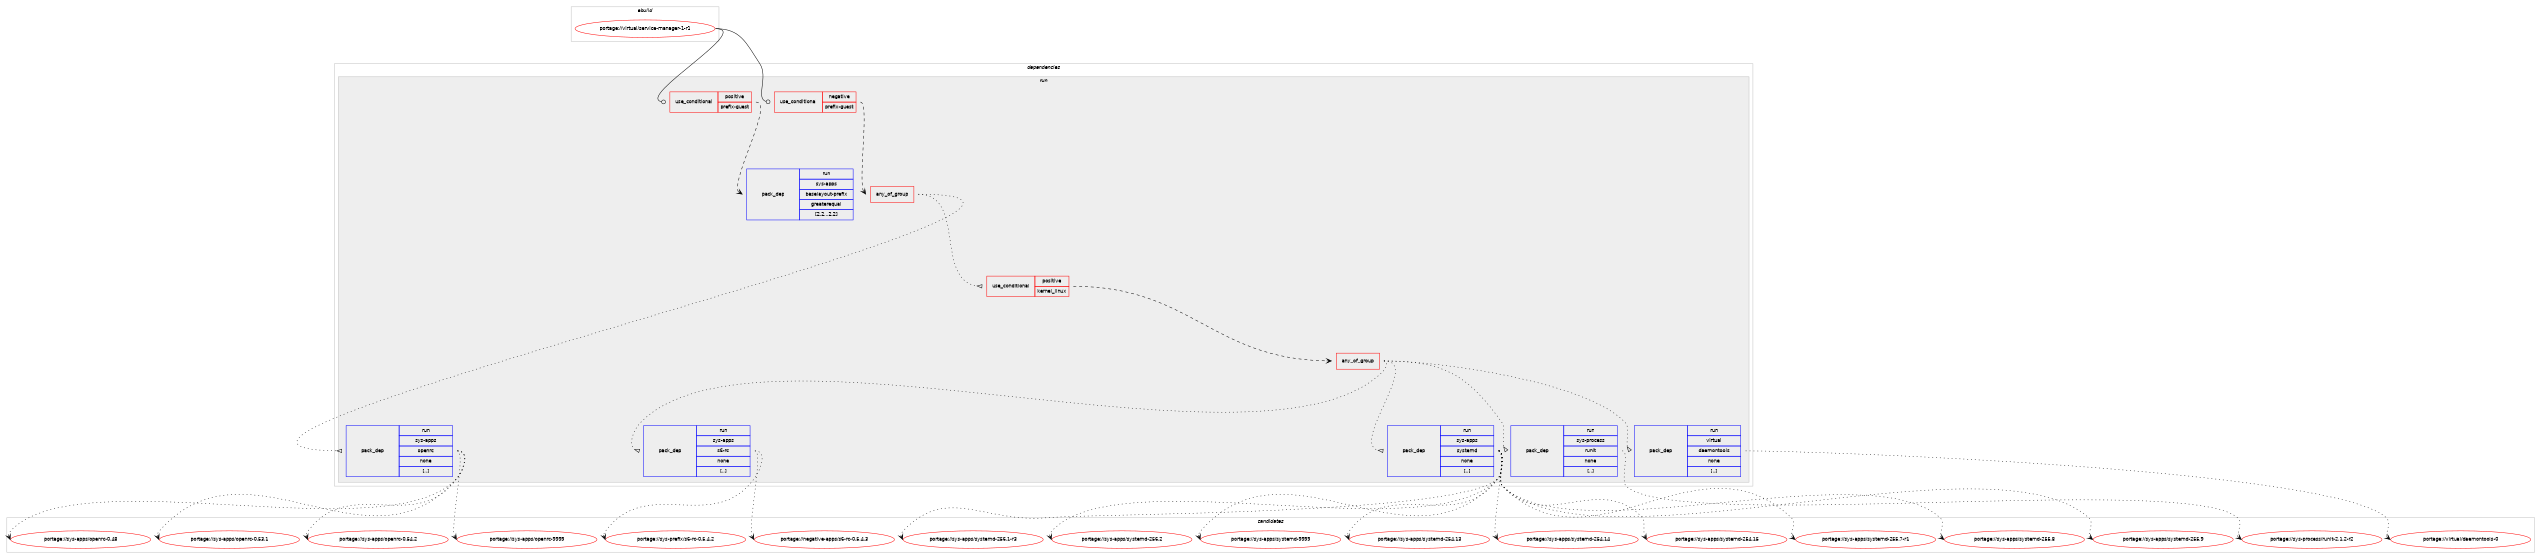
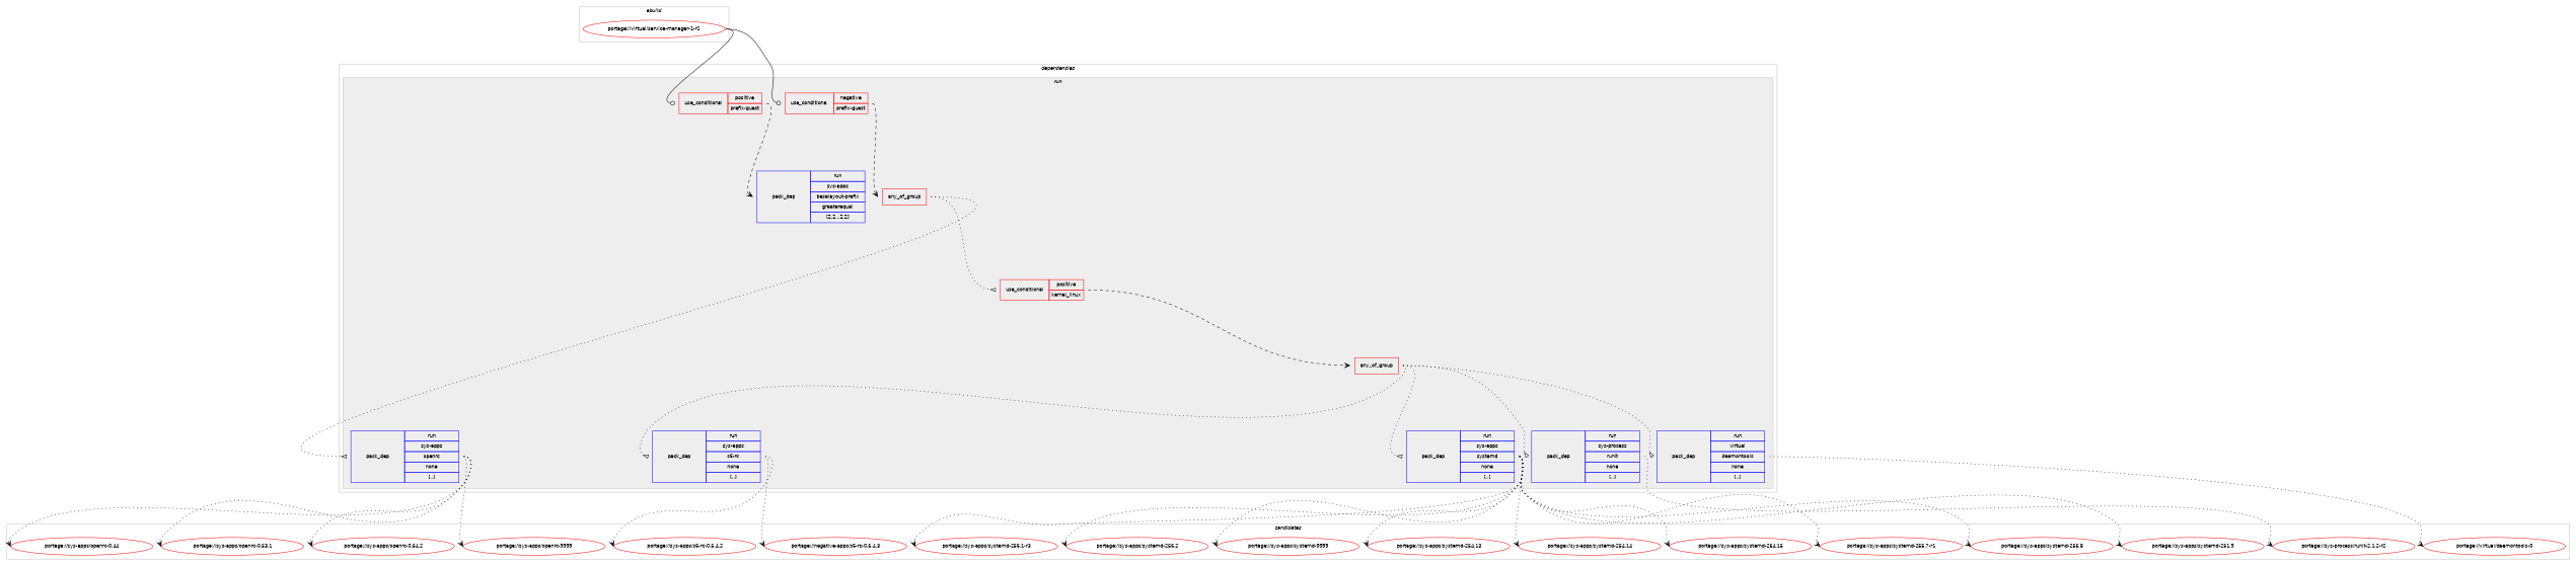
  digraph {
    compound=true
    concentrate=true
    fontname=Helvetica
    fontsize=10
    newrank=true
    rankdir=TB
    ranksep=1.5
    node [color=red fontname=Helvetica fontsize=10]
    edge [arrowhead=vee headport=w style=dotted tailport=e weight=100]
    n1 [label="portage://virtual/service-manager-1-r1" width=4]
    n2 [color=blue label=<<TABLE BORDER="0" CELLBORDER="1" CELLSPACING="0" CELLPADDING="4" WIDTH="220"><TR><TD ROWSPAN="6" CELLPADDING="30">pack_dep</TD></TR><TR><TD WIDTH="110">run</TD></TR><TR><TD>sys-apps</TD></TR><TR><TD>openrc</TD></TR><TR><TD>none</TD></TR><TR><TD>[,,]</TD></TR></TABLE>> shape=none]
    n3 [color=blue label=<<TABLE BORDER="0" CELLBORDER="1" CELLSPACING="0" CELLPADDING="4" WIDTH="220"><TR><TD ROWSPAN="6" CELLPADDING="30">pack_dep</TD></TR><TR><TD WIDTH="110">run</TD></TR><TR><TD>sys-apps</TD></TR><TR><TD>s6-rc</TD></TR><TR><TD>none</TD></TR><TR><TD>[,,]</TD></TR></TABLE>> shape=none]
    n4 [color=blue label=<<TABLE BORDER="0" CELLBORDER="1" CELLSPACING="0" CELLPADDING="4" WIDTH="220"><TR><TD ROWSPAN="6" CELLPADDING="30">pack_dep</TD></TR><TR><TD WIDTH="110">run</TD></TR><TR><TD>sys-apps</TD></TR><TR><TD>systemd</TD></TR><TR><TD>none</TD></TR><TR><TD>[,,]</TD></TR></TABLE>> shape=none]
    n5 [color=blue label=<<TABLE BORDER="0" CELLBORDER="1" CELLSPACING="0" CELLPADDING="4" WIDTH="220"><TR><TD ROWSPAN="6" CELLPADDING="30">pack_dep</TD></TR><TR><TD WIDTH="110">run</TD></TR><TR><TD>sys-process</TD></TR><TR><TD>runit</TD></TR><TR><TD>none</TD></TR><TR><TD>[,,]</TD></TR></TABLE>> shape=none]
    n6 [color=blue label=<<TABLE BORDER="0" CELLBORDER="1" CELLSPACING="0" CELLPADDING="4" WIDTH="220"><TR><TD ROWSPAN="6" CELLPADDING="30">pack_dep</TD></TR><TR><TD WIDTH="110">run</TD></TR><TR><TD>virtual</TD></TR><TR><TD>daemontools</TD></TR><TR><TD>none</TD></TR><TR><TD>[,,]</TD></TR></TABLE>> shape=none]
    n7 [label=<<TABLE BORDER="0" CELLBORDER="1" CELLSPACING="0" CELLPADDING="4"><TR><TD CELLPADDING="10">any_of_group</TD></TR></TABLE>> shape=none]
    n8 [label=<<TABLE BORDER="0" CELLBORDER="1" CELLSPACING="0" CELLPADDING="4"><TR><TD ROWSPAN="3" CELLPADDING="10">use_conditional</TD></TR><TR><TD>positive</TD></TR><TR><TD>kernel_linux</TD></TR></TABLE>> shape=none]
    n9 [label=<<TABLE BORDER="0" CELLBORDER="1" CELLSPACING="0" CELLPADDING="4"><TR><TD CELLPADDING="10">any_of_group</TD></TR></TABLE>> shape=none]
    n10 [label=<<TABLE BORDER="0" CELLBORDER="1" CELLSPACING="0" CELLPADDING="4"><TR><TD ROWSPAN="3" CELLPADDING="10">use_conditional</TD></TR><TR><TD>negative</TD></TR><TR><TD>prefix-guest</TD></TR></TABLE>> shape=none]
    n11 [color=blue label=<<TABLE BORDER="0" CELLBORDER="1" CELLSPACING="0" CELLPADDING="4" WIDTH="220"><TR><TD ROWSPAN="6" CELLPADDING="30">pack_dep</TD></TR><TR><TD WIDTH="110">run</TD></TR><TR><TD>sys-apps</TD></TR><TR><TD>baselayout-prefix</TD></TR><TR><TD>greaterequal</TD></TR><TR><TD>[2.2,,,2.2]</TD></TR></TABLE>> shape=none]
    n12 [label=<<TABLE BORDER="0" CELLBORDER="1" CELLSPACING="0" CELLPADDING="4"><TR><TD ROWSPAN="3" CELLPADDING="10">use_conditional</TD></TR><TR><TD>positive</TD></TR><TR><TD>prefix-guest</TD></TR></TABLE>> shape=none]
    n13 [label="portage://sys-apps/openrc-9999" width=4]
    n14 [label="portage://sys-apps/openrc-0.54.2" width=4]
    n15 [label="portage://sys-apps/openrc-0.53.1" width=4]
-   n16 [label="portage://sys-apps/openrc-0.48" width=4]
+   n16 [label="portage://sys-apps/openrc-0.44" width=4]
    n17 [label="portage://negative-apps/s6-rc-0.5.4.3" width=4]
-   n18 [label="portage://sys-prefix/s6-rc-0.5.4.2" width=4]
+   n18 [label="portage://sys-apps/s6-rc-0.5.4.2" width=4]
    n19 [label="portage://sys-apps/systemd-9999" width=4]
    n20 [label="portage://sys-apps/systemd-256.2" width=4]
    n21 [label="portage://sys-apps/systemd-256.1-r3" width=4]
-   n22 [label="portage://sys-apps/systemd-255.9" width=4]
+   n22 [label="portage://sys-apps/systemd-251.9" width=4]
    n23 [label="portage://sys-apps/systemd-255.8" width=4]
    n24 [label="portage://sys-apps/systemd-255.7-r1" width=4]
    n25 [label="portage://sys-apps/systemd-254.15" width=4]
    n26 [label="portage://sys-apps/systemd-254.14" width=4]
    n27 [label="portage://sys-apps/systemd-254.13" width=4]
    n28 [label="portage://sys-process/runit-2.1.2-r2" width=4]
    n29 [label="portage://virtual/daemontools-0" width=4]
    subgraph cluster_1 {
      color=gray
      label=<<i>ebuild</i>>
      n1
    }
    subgraph cluster_2 {
      color=gray
      label=<<i>dependencies</i>>
      subgraph cluster_3 {
        color=gray
        fillcolor="#eeeeee"
        label=<<i>compile</i>>
        style=filled
      }
      subgraph cluster_4 {
        color=gray
        fillcolor="#eeeeee"
        label=<<i>compile and run</i>>
        style=filled
      }
      subgraph cluster_5 {
        color=gray
        fillcolor="#eeeeee"
        label=<<i>run</i>>
        style=filled
        subgraph sub_6 {
          color=gray
          fillcolor="#eeeeee"
          label=<<i>run</i>>
          style=filled
          n10
          subgraph sub_7 {
            color=gray
            fillcolor="#eeeeee"
            label=<<i>run</i>>
            style=filled
            n9
            subgraph sub_8 {
              color=gray
              fillcolor="#eeeeee"
              label=<<i>run</i>>
              style=filled
              n2
            }
            subgraph sub_9 {
              color=gray
              fillcolor="#eeeeee"
              label=<<i>run</i>>
              style=filled
              n8
              subgraph sub_10 {
                color=gray
                fillcolor="#eeeeee"
                label=<<i>run</i>>
                style=filled
                n7
                subgraph sub_11 {
                  color=gray
                  fillcolor="#eeeeee"
                  label=<<i>run</i>>
                  style=filled
                  n3
                }
                subgraph sub_12 {
                  color=gray
                  fillcolor="#eeeeee"
                  label=<<i>run</i>>
                  style=filled
                  n4
                }
                subgraph sub_13 {
                  color=gray
                  fillcolor="#eeeeee"
                  label=<<i>run</i>>
                  style=filled
                  n5
                }
                subgraph sub_14 {
                  color=gray
                  fillcolor="#eeeeee"
                  label=<<i>run</i>>
                  style=filled
                  n6
                }
              }
            }
          }
        }
        subgraph sub_15 {
          color=gray
          fillcolor="#eeeeee"
          label=<<i>run</i>>
          style=filled
          n12
          subgraph sub_16 {
            color=gray
            fillcolor="#eeeeee"
            label=<<i>run</i>>
            style=filled
            n11
          }
        }
      }
    }
    subgraph cluster_17 {
      color=gray
      label=<<i>candidates</i>>
      rank=same
      subgraph sub_18 {
        color=black
        label=<<i>candidates</i>>
        nodesep=1
        rank=same
        n13
        n14
        n15
        n16
      }
      subgraph sub_19 {
        color=black
        label=<<i>candidates</i>>
        nodesep=1
        rank=same
        n17
        n18
      }
      subgraph sub_20 {
        color=black
        label=<<i>candidates</i>>
        nodesep=1
        rank=same
        n19
        n20
        n21
        n22
        n23
        n24
        n25
        n26
        n27
      }
      subgraph sub_21 {
        color=black
        label=<<i>candidates</i>>
        nodesep=1
        rank=same
        n28
      }
      subgraph sub_22 {
        color=black
        label=<<i>candidates</i>>
        nodesep=1
        rank=same
        n29
      }
      subgraph sub_23 {
        color=black
        label=<<i>candidates</i>>
        nodesep=1
        rank=same
      }
    }
    n1 -> n10 [arrowhead=odot style=solid weight=20]
    n1 -> n12 [arrowhead=odot style=solid weight=20]
    n2 -> n13
    n2 -> n14
    n2 -> n15
    n2 -> n16
    n3 -> n17
    n3 -> n18
    n4 -> n19
    n4 -> n20
    n4 -> n21
    n4 -> n22
    n4 -> n23
    n4 -> n24
    n4 -> n25
    n4 -> n26
    n4 -> n27
    n5 -> n28
    n6 -> n29
    n7 -> n3 [arrowhead=oinv weight=20]
    n7 -> n4 [arrowhead=oinv weight=20]
    n7 -> n5 [arrowhead=oinv weight=20]
    n7 -> n6 [arrowhead=oinv weight=20]
    n8 -> n7 [style=dashed weight=20]
    n9 -> n2 [arrowhead=oinv weight=20]
    n9 -> n8 [arrowhead=oinv weight=20]
    n10 -> n9 [style=dashed weight=20]
    n12 -> n11 [style=dashed weight=20]
  }
